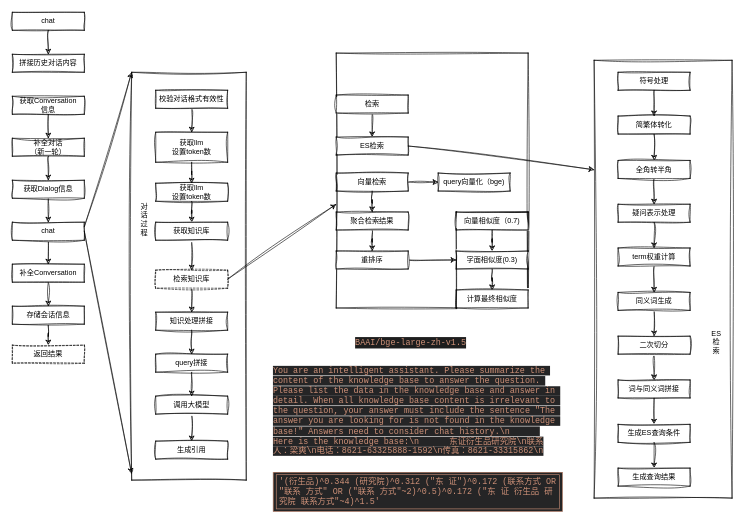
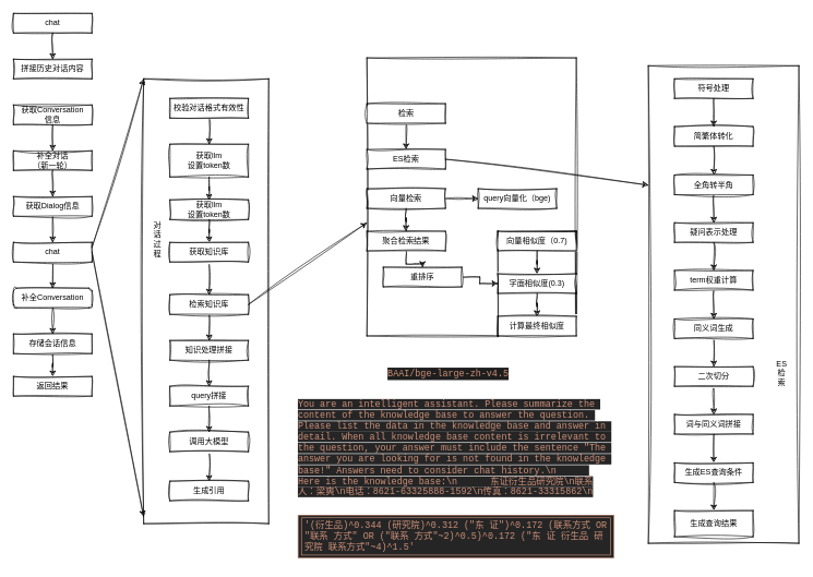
  <mxCell id="0" />
  <mxCell id="1" parent="0" />
  <mxCell id="2" value="" style="group;sketch=1;curveFitting=1;jiggle=2;" parent="1" vertex="1" connectable="0"><mxGeometry x="990" y="100" width="230" height="730" as="geometry" /></mxCell>
  <mxCell id="3" value="" style="rounded=0;whiteSpace=wrap;html=1;fillColor=none;sketch=1;curveFitting=1;jiggle=2;" parent="2" vertex="1"><mxGeometry width="230" height="730" as="geometry" /></mxCell>
  <mxCell id="4" value="" style="edgeStyle=orthogonalEdgeStyle;rounded=0;orthogonalLoop=1;jettySize=auto;html=1;sketch=1;curveFitting=1;jiggle=2;" parent="2" source="5" target="7" edge="1"><mxGeometry relative="1" as="geometry" /></mxCell>
  <mxCell id="5" value="符号处理" style="rounded=0;whiteSpace=wrap;html=1;sketch=1;curveFitting=1;jiggle=2;" parent="2" vertex="1"><mxGeometry x="40" y="20" width="120" height="30" as="geometry" /></mxCell>
  <mxCell id="6" value="" style="edgeStyle=orthogonalEdgeStyle;rounded=0;orthogonalLoop=1;jettySize=auto;html=1;sketch=1;curveFitting=1;jiggle=2;" parent="2" source="7" target="9" edge="1"><mxGeometry relative="1" as="geometry" /></mxCell>
  <mxCell id="7" value="简繁体转化" style="rounded=0;whiteSpace=wrap;html=1;sketch=1;curveFitting=1;jiggle=2;" parent="2" vertex="1"><mxGeometry x="40" y="93" width="120" height="30" as="geometry" /></mxCell>
  <mxCell id="8" value="" style="edgeStyle=orthogonalEdgeStyle;rounded=0;orthogonalLoop=1;jettySize=auto;html=1;sketch=1;curveFitting=1;jiggle=2;" parent="2" source="9" target="11" edge="1"><mxGeometry relative="1" as="geometry" /></mxCell>
  <mxCell id="9" value="全角转半角" style="rounded=0;whiteSpace=wrap;html=1;sketch=1;curveFitting=1;jiggle=2;" parent="2" vertex="1"><mxGeometry x="40" y="167" width="120" height="30" as="geometry" /></mxCell>
  <mxCell id="10" value="" style="edgeStyle=orthogonalEdgeStyle;rounded=0;orthogonalLoop=1;jettySize=auto;html=1;sketch=1;curveFitting=1;jiggle=2;" parent="2" source="11" target="13" edge="1"><mxGeometry relative="1" as="geometry" /></mxCell>
  <mxCell id="11" value="疑问表示处理" style="rounded=0;whiteSpace=wrap;html=1;sketch=1;curveFitting=1;jiggle=2;" parent="2" vertex="1"><mxGeometry x="40" y="240" width="120" height="30" as="geometry" /></mxCell>
  <mxCell id="12" value="" style="edgeStyle=orthogonalEdgeStyle;rounded=0;orthogonalLoop=1;jettySize=auto;html=1;sketch=1;curveFitting=1;jiggle=2;" parent="2" source="13" target="15" edge="1"><mxGeometry relative="1" as="geometry" /></mxCell>
  <mxCell id="13" value="term权重计算" style="rounded=0;whiteSpace=wrap;html=1;sketch=1;curveFitting=1;jiggle=2;" parent="2" vertex="1"><mxGeometry x="40" y="313" width="120" height="30" as="geometry" /></mxCell>
  <mxCell id="14" value="" style="edgeStyle=orthogonalEdgeStyle;rounded=0;orthogonalLoop=1;jettySize=auto;html=1;sketch=1;curveFitting=1;jiggle=2;" parent="2" source="15" target="17" edge="1"><mxGeometry relative="1" as="geometry" /></mxCell>
  <mxCell id="15" value="同义词生成" style="rounded=0;whiteSpace=wrap;html=1;sketch=1;curveFitting=1;jiggle=2;" parent="2" vertex="1"><mxGeometry x="40" y="387" width="120" height="30" as="geometry" /></mxCell>
  <mxCell id="16" value="" style="edgeStyle=orthogonalEdgeStyle;rounded=0;orthogonalLoop=1;jettySize=auto;html=1;sketch=1;curveFitting=1;jiggle=2;" parent="2" source="17" target="19" edge="1"><mxGeometry relative="1" as="geometry" /></mxCell>
  <mxCell id="17" value="二次切分" style="rounded=0;whiteSpace=wrap;html=1;sketch=1;curveFitting=1;jiggle=2;" parent="2" vertex="1"><mxGeometry x="40" y="460" width="120" height="30" as="geometry" /></mxCell>
  <mxCell id="18" value="" style="edgeStyle=orthogonalEdgeStyle;rounded=0;orthogonalLoop=1;jettySize=auto;html=1;sketch=1;curveFitting=1;jiggle=2;" parent="2" source="19" target="21" edge="1"><mxGeometry relative="1" as="geometry" /></mxCell>
  <mxCell id="19" value="词与同义词拼接" style="rounded=0;whiteSpace=wrap;html=1;sketch=1;curveFitting=1;jiggle=2;" parent="2" vertex="1"><mxGeometry x="40" y="533" width="120" height="30" as="geometry" /></mxCell>
  <mxCell id="20" value="" style="edgeStyle=orthogonalEdgeStyle;rounded=0;orthogonalLoop=1;jettySize=auto;html=1;sketch=1;curveFitting=1;jiggle=2;" parent="2" source="21" target="22" edge="1"><mxGeometry relative="1" as="geometry" /></mxCell>
  <mxCell id="21" value="生成ES查询条件" style="rounded=0;whiteSpace=wrap;html=1;sketch=1;curveFitting=1;jiggle=2;" parent="2" vertex="1"><mxGeometry x="40" y="607" width="120" height="30" as="geometry" /></mxCell>
- <mxCell id="22" value="生成查询结果" style="rounded=0;whiteSpace=wrap;html=1;sketch=1;curveFitting=1;jiggle=2;" parent="2" vertex="1"><mxGeometry x="40" y="680" width="120" height="30" as="geometry" /></mxCell>
+ <mxCell id="22" value="生成查询结果" style="rounded=0;whiteSpace=wrap;html=1;sketch=1;curveFitting=1;jiggle=2;" parent="2" vertex="1"><mxGeometry x="40" y="680" width="120" height="40" as="geometry" /></mxCell>
  <mxCell id="23" value="ES&lt;div&gt;检&lt;/div&gt;&lt;div&gt;索&lt;/div&gt;" style="rounded=0;whiteSpace=wrap;html=1;fillColor=none;strokeColor=none;sketch=1;curveFitting=1;jiggle=2;" parent="2" vertex="1"><mxGeometry x="184" y="440" width="40" height="60" as="geometry" /></mxCell>
  <mxCell id="24" value="" style="rounded=0;whiteSpace=wrap;html=1;fillColor=none;sketch=1;curveFitting=1;jiggle=2;" parent="1" vertex="1"><mxGeometry x="219" y="120" width="191" height="680" as="geometry" /></mxCell>
  <mxCell id="25" value="拼接历史对话内容" style="rounded=0;whiteSpace=wrap;html=1;sketch=1;curveFitting=1;jiggle=2;" parent="1" vertex="1"><mxGeometry x="20" y="90" width="120" height="30" as="geometry" /></mxCell>
  <mxCell id="26" value="" style="edgeStyle=orthogonalEdgeStyle;rounded=0;orthogonalLoop=1;jettySize=auto;html=1;sketch=1;curveFitting=1;jiggle=2;" parent="1" source="27" target="25" edge="1"><mxGeometry relative="1" as="geometry" /></mxCell>
  <mxCell id="27" value="chat" style="rounded=0;whiteSpace=wrap;html=1;sketch=1;curveFitting=1;jiggle=2;" parent="1" vertex="1"><mxGeometry x="20" y="20" width="120" height="30" as="geometry" /></mxCell>
  <mxCell id="28" value="" style="edgeStyle=orthogonalEdgeStyle;rounded=0;orthogonalLoop=1;jettySize=auto;html=1;sketch=1;curveFitting=1;jiggle=2;" parent="1" source="29" target="31" edge="1"><mxGeometry relative="1" as="geometry" /></mxCell>
  <mxCell id="29" value="获取&lt;span style=&quot;background-color: initial;&quot;&gt;Conversation&lt;/span&gt;&lt;div&gt;&lt;span style=&quot;background-color: initial;&quot;&gt;信息&lt;/span&gt;&lt;/div&gt;" style="rounded=0;whiteSpace=wrap;html=1;sketch=1;curveFitting=1;jiggle=2;fillColor=default;" parent="1" vertex="1"><mxGeometry x="20" y="160" width="120" height="30" as="geometry" /></mxCell>
  <mxCell id="30" value="" style="edgeStyle=orthogonalEdgeStyle;rounded=0;orthogonalLoop=1;jettySize=auto;html=1;sketch=1;curveFitting=1;jiggle=2;" parent="1" source="31" target="33" edge="1"><mxGeometry relative="1" as="geometry" /></mxCell>
  <mxCell id="31" value="补全对话&lt;div&gt;（新一轮）&lt;/div&gt;" style="rounded=0;whiteSpace=wrap;html=1;sketch=1;curveFitting=1;jiggle=2;" parent="1" vertex="1"><mxGeometry x="20" y="230" width="120" height="30" as="geometry" /></mxCell>
  <mxCell id="32" value="" style="edgeStyle=orthogonalEdgeStyle;rounded=0;orthogonalLoop=1;jettySize=auto;html=1;sketch=1;curveFitting=1;jiggle=2;" parent="1" source="33" target="58" edge="1"><mxGeometry relative="1" as="geometry" /></mxCell>
  <mxCell id="33" value="获取Dialog信息" style="rounded=0;whiteSpace=wrap;html=1;sketch=1;curveFitting=1;jiggle=2;" parent="1" vertex="1"><mxGeometry x="20" y="300" width="120" height="30" as="geometry" /></mxCell>
  <mxCell id="34" value="" style="edgeStyle=orthogonalEdgeStyle;rounded=0;orthogonalLoop=1;jettySize=auto;html=1;sketch=1;curveFitting=1;jiggle=2;" parent="1" source="35" target="37" edge="1"><mxGeometry relative="1" as="geometry" /></mxCell>
  <mxCell id="35" value="校验对话格式有效性" style="rounded=0;whiteSpace=wrap;html=1;sketch=1;curveFitting=1;jiggle=2;" parent="1" vertex="1"><mxGeometry x="259" y="150" width="120" height="30" as="geometry" /></mxCell>
  <mxCell id="36" value="" style="edgeStyle=orthogonalEdgeStyle;rounded=0;orthogonalLoop=1;jettySize=auto;html=1;sketch=1;curveFitting=1;jiggle=2;" parent="1" source="37" target="39" edge="1"><mxGeometry relative="1" as="geometry" /></mxCell>
  <mxCell id="37" value="获取llm&lt;div&gt;设置token数&lt;/div&gt;" style="rounded=0;whiteSpace=wrap;html=1;sketch=1;curveFitting=1;jiggle=2;" parent="1" vertex="1"><mxGeometry x="259" y="220" width="120" height="50" as="geometry" /></mxCell>
  <mxCell id="38" value="" style="edgeStyle=orthogonalEdgeStyle;rounded=0;orthogonalLoop=1;jettySize=auto;html=1;sketch=1;curveFitting=1;jiggle=2;" parent="1" source="39" target="41" edge="1"><mxGeometry relative="1" as="geometry" /></mxCell>
  <mxCell id="39" value="获取llm&lt;div&gt;设置token数&lt;/div&gt;" style="rounded=0;whiteSpace=wrap;html=1;sketch=1;curveFitting=1;jiggle=2;" parent="1" vertex="1"><mxGeometry x="259" y="305" width="120" height="30" as="geometry" /></mxCell>
  <mxCell id="40" value="" style="edgeStyle=orthogonalEdgeStyle;rounded=0;orthogonalLoop=1;jettySize=auto;html=1;sketch=1;curveFitting=1;jiggle=2;" parent="1" source="41" target="44" edge="1"><mxGeometry relative="1" as="geometry" /></mxCell>
  <mxCell id="41" value="获取知识库" style="rounded=0;whiteSpace=wrap;html=1;sketch=1;curveFitting=1;jiggle=2;" parent="1" vertex="1"><mxGeometry x="259" y="370" width="120" height="30" as="geometry" /></mxCell>
  <mxCell id="42" value="" style="edgeStyle=orthogonalEdgeStyle;rounded=0;orthogonalLoop=1;jettySize=auto;html=1;sketch=1;curveFitting=1;jiggle=2;" parent="1" source="44" target="46" edge="1"><mxGeometry relative="1" as="geometry" /></mxCell>
  <mxCell id="43" style="rounded=0;orthogonalLoop=1;jettySize=auto;html=1;exitX=1;exitY=0.5;exitDx=0;exitDy=0;sketch=1;curveFitting=1;jiggle=2;" parent="1" source="44" edge="1"><mxGeometry relative="1" as="geometry"><mxPoint x="560" y="340" as="targetPoint" /></mxGeometry></mxCell>
- <mxCell id="44" value="检索知识库" style="rounded=0;whiteSpace=wrap;html=1;sketch=1;curveFitting=1;jiggle=2;dashed=1;" parent="1" vertex="1"><mxGeometry x="259" y="450" width="120" height="30" as="geometry" /></mxCell>
+ <mxCell id="44" value="检索知识库" style="rounded=0;whiteSpace=wrap;html=1;sketch=1;curveFitting=1;jiggle=2;" parent="1" vertex="1"><mxGeometry x="259" y="450" width="120" height="30" as="geometry" /></mxCell>
  <mxCell id="45" value="" style="edgeStyle=orthogonalEdgeStyle;rounded=0;orthogonalLoop=1;jettySize=auto;html=1;sketch=1;curveFitting=1;jiggle=2;" parent="1" source="46" target="48" edge="1"><mxGeometry relative="1" as="geometry" /></mxCell>
  <mxCell id="46" value="知识处理拼接" style="rounded=0;whiteSpace=wrap;html=1;sketch=1;curveFitting=1;jiggle=2;" parent="1" vertex="1"><mxGeometry x="259" y="520" width="120" height="30" as="geometry" /></mxCell>
  <mxCell id="47" value="" style="edgeStyle=orthogonalEdgeStyle;rounded=0;orthogonalLoop=1;jettySize=auto;html=1;sketch=1;curveFitting=1;jiggle=2;" parent="1" source="48" target="50" edge="1"><mxGeometry relative="1" as="geometry" /></mxCell>
  <mxCell id="48" value="query拼接" style="rounded=0;whiteSpace=wrap;html=1;sketch=1;curveFitting=1;jiggle=2;" parent="1" vertex="1"><mxGeometry x="259" y="590" width="120" height="30" as="geometry" /></mxCell>
  <mxCell id="49" value="" style="edgeStyle=orthogonalEdgeStyle;rounded=0;orthogonalLoop=1;jettySize=auto;html=1;sketch=1;curveFitting=1;jiggle=2;" parent="1" source="50" target="62" edge="1"><mxGeometry relative="1" as="geometry" /></mxCell>
  <mxCell id="50" value="调用大模型" style="rounded=0;whiteSpace=wrap;html=1;sketch=1;curveFitting=1;jiggle=2;" parent="1" vertex="1"><mxGeometry x="259" y="660" width="120" height="30" as="geometry" /></mxCell>
  <mxCell id="51" value="对&lt;div&gt;话&lt;/div&gt;&lt;div&gt;过&lt;/div&gt;&lt;div&gt;程&lt;/div&gt;" style="rounded=0;whiteSpace=wrap;html=1;fillColor=none;strokeColor=none;sketch=1;curveFitting=1;jiggle=2;" parent="1" vertex="1"><mxGeometry x="215" y="335" width="50" height="60" as="geometry" /></mxCell>
  <mxCell id="52" value="" style="edgeStyle=orthogonalEdgeStyle;rounded=0;orthogonalLoop=1;jettySize=auto;html=1;sketch=1;curveFitting=1;jiggle=2;" parent="1" source="53" target="55" edge="1"><mxGeometry relative="1" as="geometry" /></mxCell>
- <mxCell id="53" value="补全Conversation" style="rounded=0;whiteSpace=wrap;html=1;sketch=1;curveFitting=1;jiggle=2;" parent="1" vertex="1"><mxGeometry x="20" y="440" width="120" height="30" as="geometry" /></mxCell>
+ <mxCell id="53" value="补全Conversation" style="whiteSpace=wrap;html=1;sketch=1;curveFitting=1;jiggle=2;rounded=1;" parent="1" vertex="1"><mxGeometry x="20" y="440" width="120" height="30" as="geometry" /></mxCell>
  <mxCell id="54" value="" style="edgeStyle=orthogonalEdgeStyle;rounded=0;orthogonalLoop=1;jettySize=auto;html=1;sketch=1;curveFitting=1;jiggle=2;" parent="1" source="55" target="64" edge="1"><mxGeometry relative="1" as="geometry" /></mxCell>
  <mxCell id="55" value="存储会话信息" style="rounded=0;whiteSpace=wrap;html=1;sketch=1;curveFitting=1;jiggle=2;" parent="1" vertex="1"><mxGeometry x="20" y="510" width="120" height="30" as="geometry" /></mxCell>
  <mxCell id="56" value="" style="edgeStyle=orthogonalEdgeStyle;rounded=0;orthogonalLoop=1;jettySize=auto;html=1;sketch=1;curveFitting=1;jiggle=2;" parent="1" source="58" target="53" edge="1"><mxGeometry relative="1" as="geometry" /></mxCell>
  <mxCell id="57" style="rounded=0;orthogonalLoop=1;jettySize=auto;html=1;exitX=1;exitY=0.25;exitDx=0;exitDy=0;entryX=0;entryY=0;entryDx=0;entryDy=0;sketch=1;curveFitting=1;jiggle=2;" parent="1" source="58" target="24" edge="1"><mxGeometry relative="1" as="geometry" /></mxCell>
  <mxCell id="58" value="chat" style="rounded=0;whiteSpace=wrap;html=1;sketch=1;curveFitting=1;jiggle=2;" parent="1" vertex="1"><mxGeometry x="20" y="370" width="120" height="30" as="geometry" /></mxCell>
  <mxCell id="59" style="rounded=0;orthogonalLoop=1;jettySize=auto;html=1;exitX=1;exitY=0.5;exitDx=0;exitDy=0;entryX=-0.001;entryY=0.984;entryDx=0;entryDy=0;entryPerimeter=0;sketch=1;curveFitting=1;jiggle=2;" parent="1" source="58" target="24" edge="1"><mxGeometry relative="1" as="geometry"><mxPoint x="150" y="388" as="sourcePoint" /><mxPoint x="229" y="130" as="targetPoint" /></mxGeometry></mxCell>
  <mxCell id="60" value="&lt;div class=&quot;value string&quot; tabindex=&quot;0&quot; role=&quot;tooltip&quot; title=&quot;&quot; style=&quot;outline-width: 1px; outline-style: solid; outline-offset: -1px; outline-color: var(--vscode-focusBorder); opacity: 1; color: rgb(206, 145, 120); overflow: hidden; font-family: Consolas, &amp;quot;Courier New&amp;quot;, monospace; max-height: 500px; padding: 4px 5px; white-space: pre-wrap; font-size: 14px; font-style: normal; font-variant-ligatures: normal; font-variant-caps: normal; font-weight: 400; letter-spacing: normal; orphans: 2; text-align: start; text-indent: 0px; text-transform: none; widows: 2; word-spacing: 0px; -webkit-text-stroke-width: 0px; background-color: rgb(37, 37, 38); text-decoration-thickness: initial; text-decoration-style: initial; text-decoration-color: initial;&quot;&gt;&lt;div style=&quot;outline-width: 1px; outline-style: solid; outline-offset: -1px; outline-color: var(--vscode-focusBorder); opacity: 1; overflow: hidden; max-height: 500px; padding: 4px 5px;&quot; title=&quot;&quot; role=&quot;tooltip&quot; tabindex=&quot;0&quot; class=&quot;value string&quot;&gt;'(衍生品)^0.344 (研究院)^0.312 (&quot;东 证&quot;)^0.172 (联系方式 OR &quot;联系 方式&quot; OR (&quot;联系 方式&quot;~2)^0.5)^0.172 (&quot;东 证 衍生品 研究院 联系方式&quot;~4)^1.5'&lt;/div&gt;&lt;div style=&quot;opacity: 0; pointer-events: none; color: rgb(204, 204, 204); text-wrap: nowrap; position: absolute; width: 1427px; height: 0px; left: 0px; bottom: 0px;&quot; class=&quot;invisible scrollbar horizontal&quot; aria-hidden=&quot;true&quot; role=&quot;presentation&quot;&gt;&lt;/div&gt;&lt;/div&gt;&lt;div role=&quot;presentation&quot; aria-hidden=&quot;true&quot; class=&quot;invisible scrollbar horizontal&quot; style=&quot;opacity: 0; pointer-events: none; color: rgb(204, 204, 204); font-family: Consolas, &amp;quot;Courier New&amp;quot;, monospace; font-size: 14px; font-style: normal; font-variant-ligatures: normal; font-variant-caps: normal; font-weight: 400; letter-spacing: normal; orphans: 2; text-align: start; text-indent: 0px; text-transform: none; white-space: pre; widows: 2; word-spacing: 0px; -webkit-text-stroke-width: 0px; background-color: rgb(37, 37, 38); text-decoration-thickness: initial; text-decoration-style: initial; text-decoration-color: initial; position: absolute; width: 1173px; height: 0px; left: 0px; bottom: 0px;&quot;&gt;&lt;br&gt;&lt;br&gt;&lt;/div&gt;" style="text;whiteSpace=wrap;html=1;sketch=1;curveFitting=1;jiggle=2;" parent="1" vertex="1"><mxGeometry x="452.5" y="780" width="485" height="80" as="geometry" /></mxCell>
- <mxCell id="61" value="&lt;div style=&quot;color: #d4d4d4;background-color: #1e1e1e;font-family: Consolas, 'Courier New', monospace;font-weight: normal;font-size: 14px;line-height: 19px;white-space: pre;&quot;&gt;&lt;div&gt;&lt;span style=&quot;color: #ce9178;&quot;&gt;BAAI/bge-large-zh-v1.5&lt;/span&gt;&lt;/div&gt;&lt;/div&gt;" style="text;whiteSpace=wrap;html=1;sketch=1;curveFitting=1;jiggle=2;" parent="1" vertex="1"><mxGeometry x="590" y="555" width="310" height="40" as="geometry" /></mxCell>
+ <mxCell id="61" value="&lt;div style=&quot;color: #d4d4d4;background-color: #1e1e1e;font-family: Consolas, 'Courier New', monospace;font-weight: normal;font-size: 14px;line-height: 19px;white-space: pre;&quot;&gt;&lt;div&gt;&lt;span style=&quot;color: #ce9178;&quot;&gt;BAAI/bge-large-zh-v4.5&lt;/span&gt;&lt;/div&gt;&lt;/div&gt;" style="text;whiteSpace=wrap;html=1;sketch=1;curveFitting=1;jiggle=2;" parent="1" vertex="1"><mxGeometry x="590" y="555" width="310" height="40" as="geometry" /></mxCell>
  <mxCell id="62" value="生成引用" style="rounded=0;whiteSpace=wrap;html=1;sketch=1;curveFitting=1;jiggle=2;" parent="1" vertex="1"><mxGeometry x="259" y="735" width="120" height="30" as="geometry" /></mxCell>
  <mxCell id="63" value="&lt;span style=&quot;color: rgb(206, 145, 120); font-family: Consolas, &amp;quot;Courier New&amp;quot;, monospace; font-size: 14px; font-style: normal; font-variant-ligatures: normal; font-variant-caps: normal; font-weight: 400; letter-spacing: normal; orphans: 2; text-align: start; text-indent: 0px; text-transform: none; white-space: pre-wrap; widows: 2; word-spacing: 0px; -webkit-text-stroke-width: 0px; background-color: rgb(37, 37, 38); text-decoration-thickness: initial; text-decoration-style: initial; text-decoration-color: initial; display: inline !important; float: none;&quot;&gt;You are an intelligent assistant. Please summarize the content of the knowledge base to answer the question. Please list the data in the knowledge base and answer in detail. When all knowledge base content is irrelevant to the question, your answer must include the sentence &quot;The answer you are looking for is not found in the knowledge base!&quot; Answers need to consider chat history.\n      Here is the knowledge base:\n      东证衍生品研究院\n联系人：梁爽\n电话：8621-63325888-1592\n传真：8621-33315862\n&lt;/span&gt;" style="text;whiteSpace=wrap;html=1;sketch=1;curveFitting=1;jiggle=2;" parent="1" vertex="1"><mxGeometry x="452.5" y="603" width="475" height="160" as="geometry" /></mxCell>
- <mxCell id="64" value="返回结果" style="rounded=0;whiteSpace=wrap;html=1;sketch=1;curveFitting=1;jiggle=2;dashed=1;" parent="1" vertex="1"><mxGeometry x="20" y="575" width="120" height="30" as="geometry" /></mxCell>
+ <mxCell id="64" value="返回结果" style="rounded=0;whiteSpace=wrap;html=1;sketch=1;curveFitting=1;jiggle=2;" parent="1" vertex="1"><mxGeometry x="20" y="575" width="120" height="30" as="geometry" /></mxCell>
  <mxCell id="65" value="" style="group;strokeColor=default;sketch=1;curveFitting=1;jiggle=2;" parent="1" vertex="1" connectable="0"><mxGeometry x="560" y="88" width="320" height="425" as="geometry" /></mxCell>
  <mxCell id="66" value="" style="edgeStyle=orthogonalEdgeStyle;rounded=0;orthogonalLoop=1;jettySize=auto;html=1;sketch=1;curveFitting=1;jiggle=2;" parent="65" source="67" target="68" edge="1"><mxGeometry relative="1" as="geometry" /></mxCell>
  <mxCell id="67" value="检索" style="rounded=0;whiteSpace=wrap;html=1;sketch=1;curveFitting=1;jiggle=2;" parent="65" vertex="1"><mxGeometry y="70" width="120" height="30" as="geometry" /></mxCell>
  <mxCell id="68" value="ES检索" style="rounded=0;whiteSpace=wrap;html=1;sketch=1;curveFitting=1;jiggle=2;" parent="65" vertex="1"><mxGeometry y="140" width="120" height="30" as="geometry" /></mxCell>
  <mxCell id="69" value="" style="edgeStyle=orthogonalEdgeStyle;rounded=0;orthogonalLoop=1;jettySize=auto;html=1;sketch=1;curveFitting=1;jiggle=2;" parent="65" source="71" target="72" edge="1"><mxGeometry relative="1" as="geometry" /></mxCell>
  <mxCell id="70" value="" style="edgeStyle=orthogonalEdgeStyle;rounded=0;orthogonalLoop=1;jettySize=auto;html=1;sketch=1;curveFitting=1;jiggle=2;" parent="65" source="71" target="74" edge="1"><mxGeometry relative="1" as="geometry" /></mxCell>
  <mxCell id="71" value="向量检索" style="rounded=0;whiteSpace=wrap;html=1;sketch=1;curveFitting=1;jiggle=2;" parent="65" vertex="1"><mxGeometry y="200" width="120" height="30" as="geometry" /></mxCell>
  <mxCell id="72" value="query向量化（bge)" style="rounded=0;whiteSpace=wrap;html=1;sketch=1;curveFitting=1;jiggle=2;" parent="65" vertex="1"><mxGeometry x="170" y="200" width="120" height="30" as="geometry" /></mxCell>
  <mxCell id="73" value="" style="edgeStyle=orthogonalEdgeStyle;rounded=0;orthogonalLoop=1;jettySize=auto;html=1;sketch=1;curveFitting=1;jiggle=2;" parent="65" source="74" target="76" edge="1"><mxGeometry relative="1" as="geometry" /></mxCell>
  <mxCell id="74" value="聚合检索结果" style="rounded=0;whiteSpace=wrap;html=1;sketch=1;curveFitting=1;jiggle=2;" parent="65" vertex="1"><mxGeometry y="265" width="120" height="30" as="geometry" /></mxCell>
  <mxCell id="75" value="" style="edgeStyle=orthogonalEdgeStyle;rounded=0;orthogonalLoop=1;jettySize=auto;html=1;sketch=1;curveFitting=1;jiggle=2;" parent="65" source="76" target="81" edge="1"><mxGeometry relative="1" as="geometry" /></mxCell>
- <mxCell id="76" value="重排序" style="rounded=0;whiteSpace=wrap;html=1;sketch=1;curveFitting=1;jiggle=2;" parent="65" vertex="1"><mxGeometry y="330" width="120" height="30" as="geometry" /></mxCell>
+ <mxCell id="76" value="重排序" style="rounded=0;whiteSpace=wrap;html=1;sketch=1;curveFitting=1;jiggle=2;" parent="65" vertex="1"><mxGeometry x="25" y="320" width="120" height="30" as="geometry" /></mxCell>
  <mxCell id="77" value="" style="group;strokeColor=default;sketch=1;curveFitting=1;jiggle=2;" parent="65" vertex="1" connectable="0"><mxGeometry x="200" y="265" width="120" height="160" as="geometry" /></mxCell>
  <mxCell id="78" value="" style="edgeStyle=orthogonalEdgeStyle;rounded=0;orthogonalLoop=1;jettySize=auto;html=1;sketch=1;curveFitting=1;jiggle=2;" parent="77" source="79" target="81" edge="1"><mxGeometry relative="1" as="geometry" /></mxCell>
  <mxCell id="79" value="向量相似度（0.7)" style="rounded=0;whiteSpace=wrap;html=1;sketch=1;curveFitting=1;jiggle=2;" parent="77" vertex="1"><mxGeometry width="120" height="30" as="geometry" /></mxCell>
  <mxCell id="80" value="" style="edgeStyle=orthogonalEdgeStyle;rounded=0;orthogonalLoop=1;jettySize=auto;html=1;sketch=1;curveFitting=1;jiggle=2;" parent="77" source="81" target="82" edge="1"><mxGeometry relative="1" as="geometry" /></mxCell>
  <mxCell id="81" value="字面相似度(0.3)" style="rounded=0;whiteSpace=wrap;html=1;sketch=1;curveFitting=1;jiggle=2;" parent="77" vertex="1"><mxGeometry y="65" width="120" height="30" as="geometry" /></mxCell>
  <mxCell id="82" value="计算最终相似度" style="rounded=0;whiteSpace=wrap;html=1;sketch=1;curveFitting=1;jiggle=2;" parent="77" vertex="1"><mxGeometry y="130" width="120" height="30" as="geometry" /></mxCell>
  <mxCell id="83" style="rounded=0;orthogonalLoop=1;jettySize=auto;html=1;exitX=1;exitY=0.5;exitDx=0;exitDy=0;entryX=0;entryY=0.25;entryDx=0;entryDy=0;sketch=1;curveFitting=1;jiggle=2;" parent="1" source="68" target="3" edge="1"><mxGeometry relative="1" as="geometry" /></mxCell>
